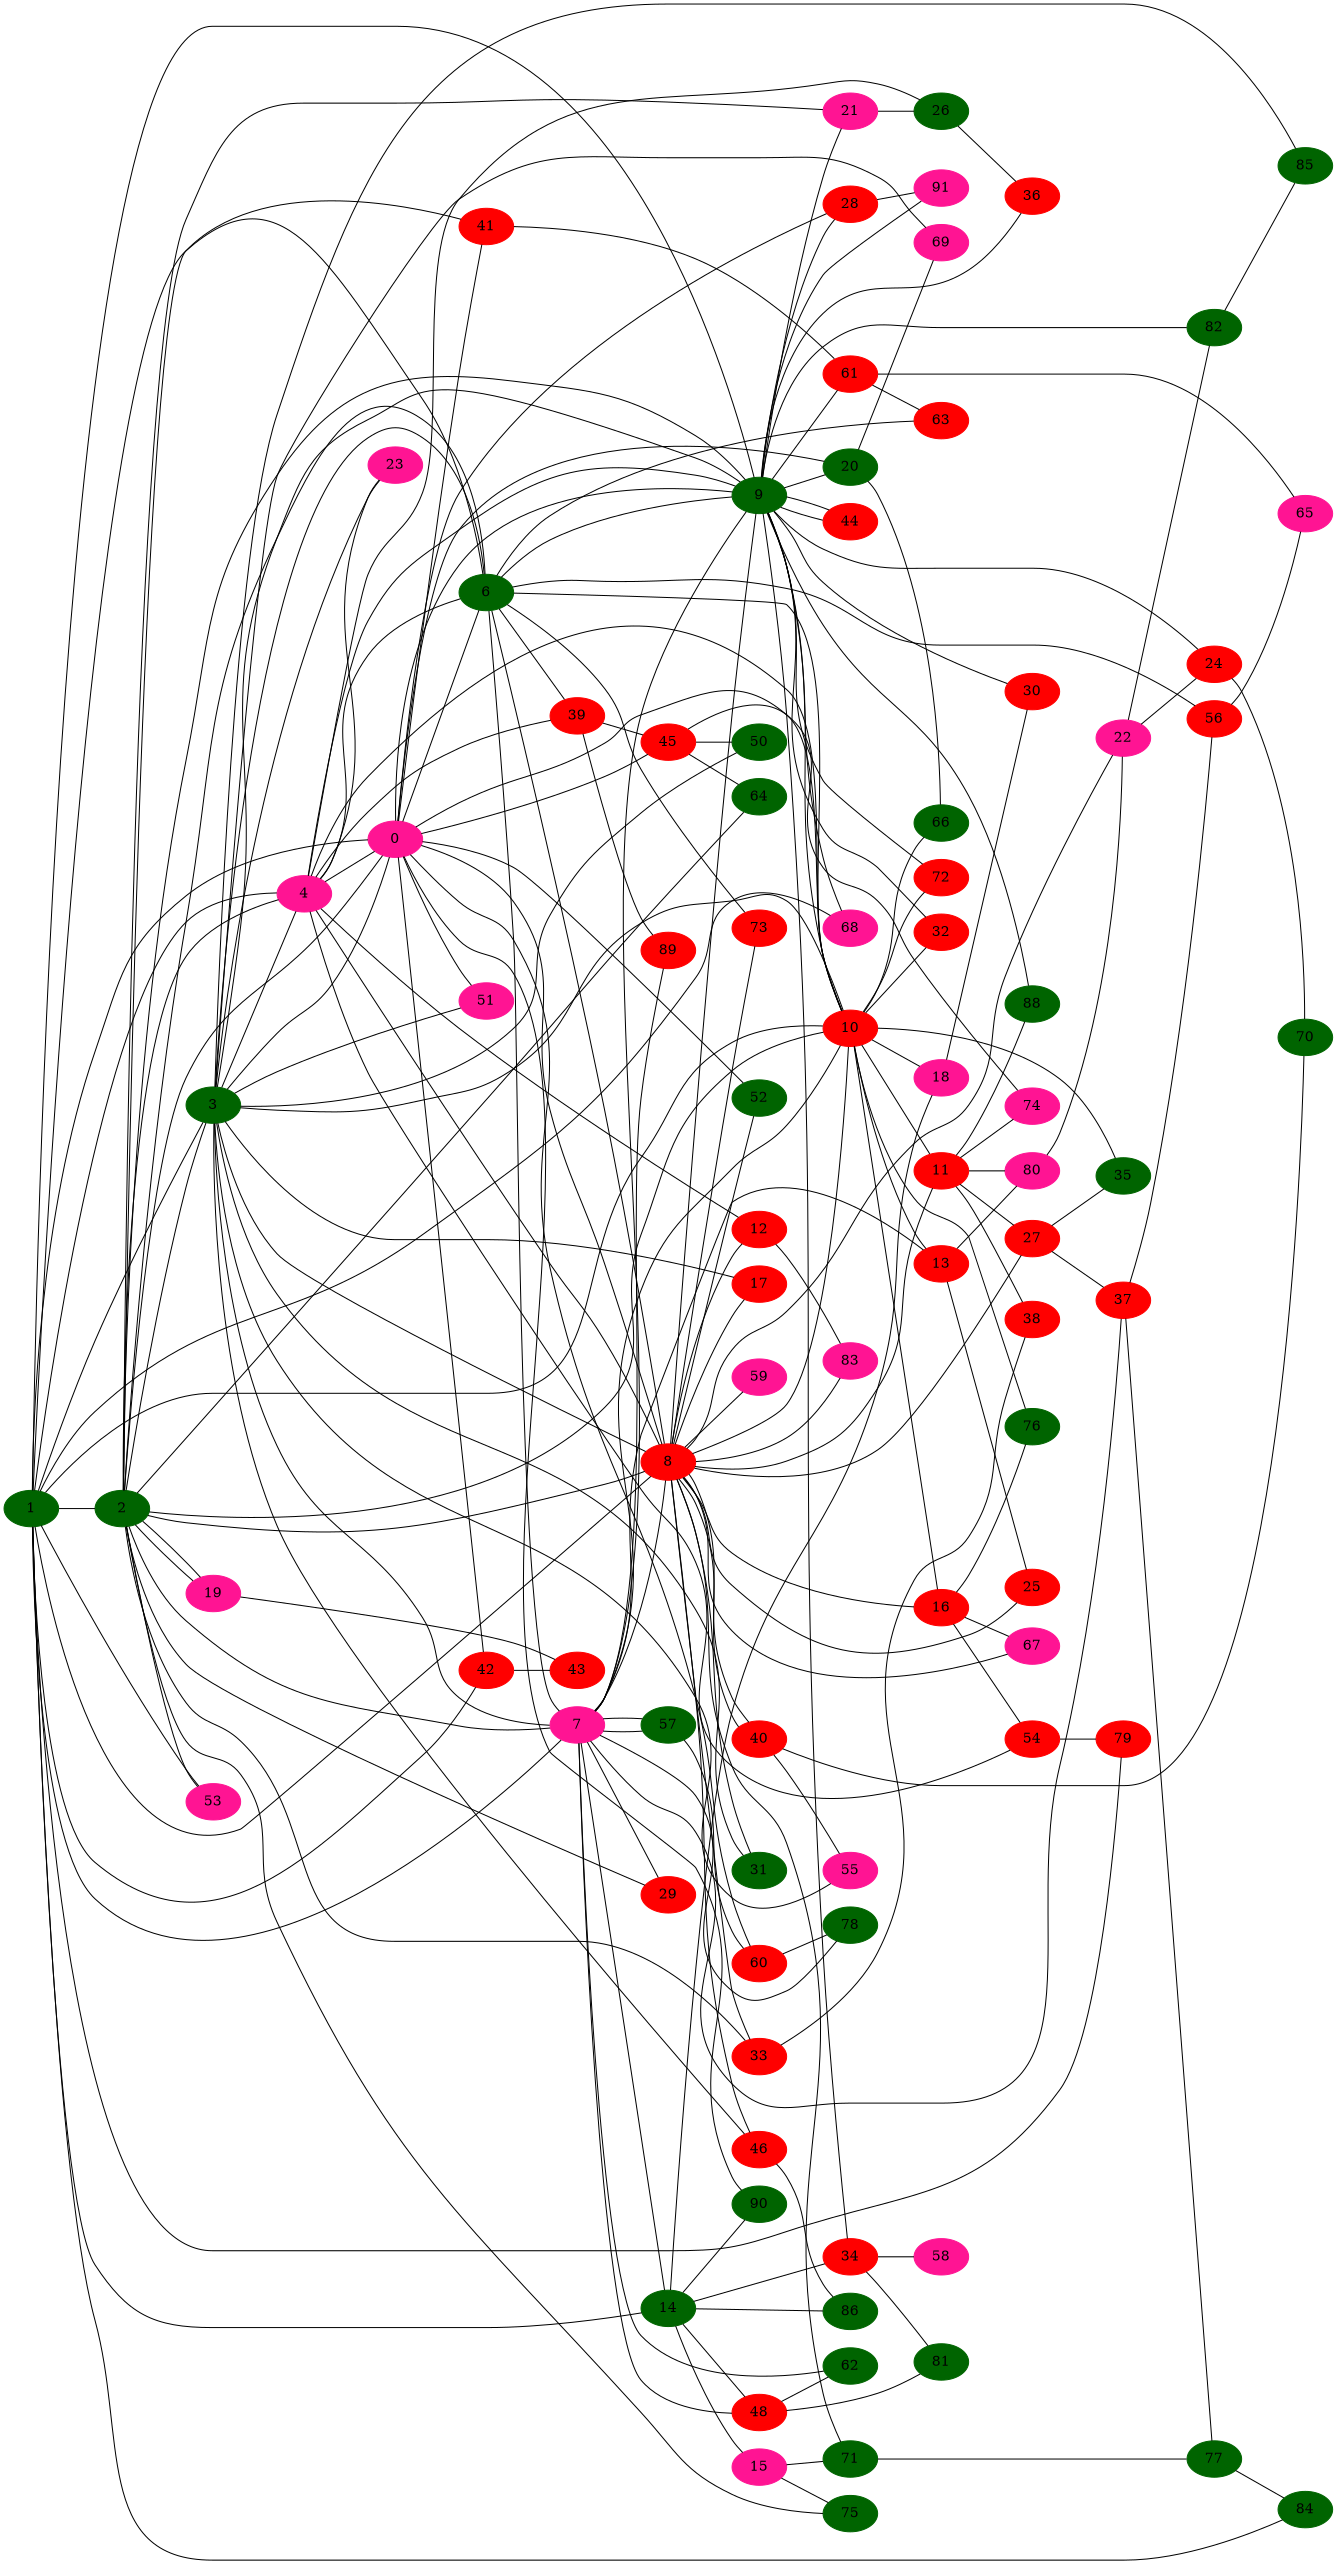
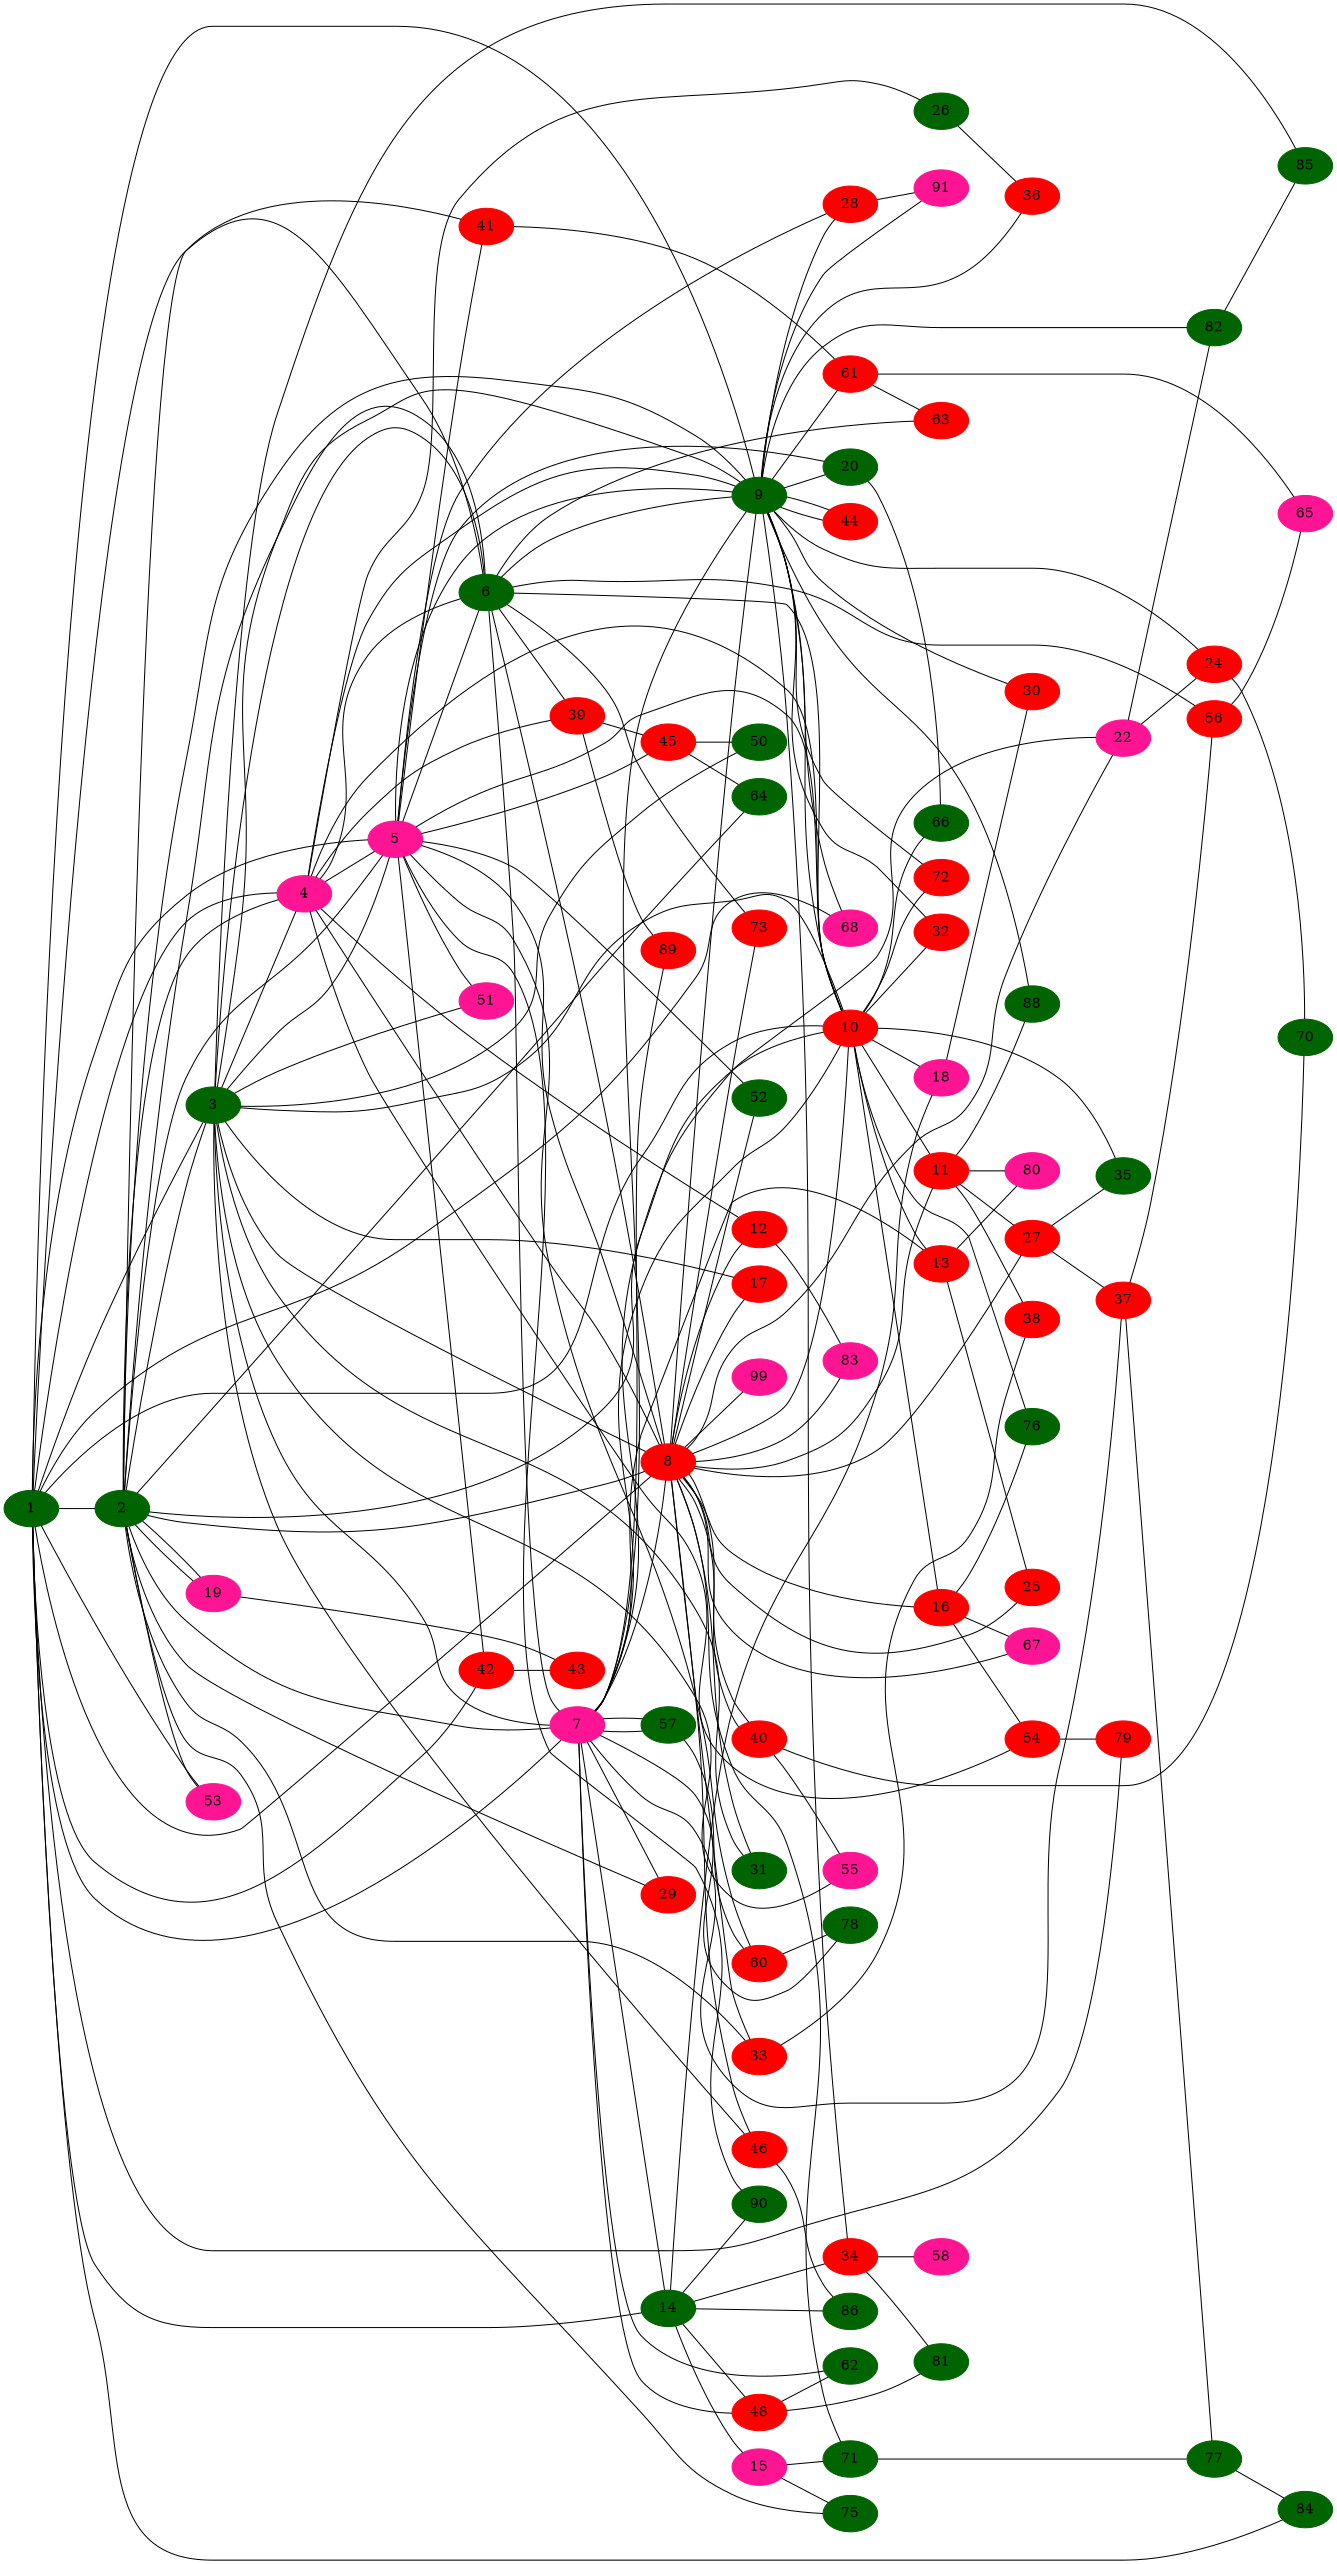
  graph {
    rankdir=LR
    node [color=red style=filled]
    1 [color=darkgreen]
    2 [color=darkgreen]
    3 [color=darkgreen]
    4 [color=deeppink]
-   5 [color=deeppink label=0]
+   5 [color=deeppink]
    6 [color=darkgreen]
    7 [color=deeppink]
    8
    9 [color=darkgreen]
    10
    14 [color=darkgreen]
    42
    53 [color=deeppink]
    68 [color=deeppink]
    79
    84 [color=darkgreen]
    19 [color=deeppink]
-   21 [color=deeppink]
    29
    33
    41
    64 [color=darkgreen]
    75 [color=darkgreen]
    17
-   23 [color=deeppink]
    31 [color=darkgreen]
    46
    50 [color=darkgreen]
    51 [color=deeppink]
    55 [color=deeppink]
-   69 [color=deeppink]
    85 [color=darkgreen]
    12
    26 [color=darkgreen]
    39
    54
    20 [color=darkgreen]
    28
    45
    52 [color=darkgreen]
    60
    90 [color=darkgreen]
    56
    63
    73
    13
    22 [color=deeppink]
    37
    48
    57 [color=darkgreen]
    62 [color=darkgreen]
    78 [color=darkgreen]
    89
-   59 [color=deeppink]
+   59 [color=deeppink label=99]
    11
    16
    25
    27
    40
    67 [color=deeppink]
    71 [color=darkgreen]
    83 [color=deeppink]
    24
    30
    32
    34
    36
    44
    61
    72
    82 [color=darkgreen]
    88 [color=darkgreen]
    91 [color=deeppink]
    18 [color=deeppink]
    35 [color=darkgreen]
    66 [color=darkgreen]
    76 [color=darkgreen]
    15 [color=deeppink]
    86 [color=darkgreen]
    43
    38
    58 [color=deeppink]
-   74 [color=deeppink]
    65 [color=deeppink]
    80 [color=deeppink]
    77 [color=darkgreen]
    81 [color=darkgreen]
    70 [color=darkgreen]
    1 -- 2
    1 -- 3
    1 -- 4
    1 -- 5
    1 -- 6
    1 -- 7
    1 -- 8
    1 -- 9
    1 -- 10
    1 -- 14
    1 -- 42
    1 -- 53
    1 -- 68
    1 -- 79
    1 -- 84
    2 -- 3
    2 -- 4
    2 -- 5
    2 -- 6
    2 -- 7
    2 -- 8
    2 -- 9
    2 -- 10
    2 -- 53
    2 -- 19
    2 -- 19
-   2 -- 21
    2 -- 29
    2 -- 33
    2 -- 41
    2 -- 64
    2 -- 75
    3 -- 4
    3 -- 5
    3 -- 6
    3 -- 7
    3 -- 8
    3 -- 9
    3 -- 10
    3 -- 17
-   3 -- 23
    3 -- 31
    3 -- 46
    3 -- 50
    3 -- 51
    3 -- 55
-   3 -- 69
    3 -- 85
    4 -- 5
    4 -- 6
    4 -- 8
    4 -- 9
    4 -- 10
-   4 -- 23
    4 -- 12
    4 -- 26
    4 -- 39
    4 -- 54
    5 -- 6
    5 -- 8
    5 -- 9
    5 -- 10
    5 -- 42
    5 -- 41
    5 -- 51
    5 -- 20
    5 -- 28
    5 -- 45
    5 -- 52
    5 -- 60
    5 -- 90
    6 -- 7
    6 -- 8
    6 -- 9
    6 -- 10
    6 -- 39
    6 -- 56
    6 -- 63
    6 -- 73
    7 -- 8
    7 -- 9
    7 -- 10
    7 -- 14
    7 -- 29
    7 -- 13
-   80 -- 22
+   7 -- 22
    7 -- 37
    7 -- 48
    7 -- 57
    7 -- 57
    7 -- 62
    7 -- 78
    7 -- 89
    8 -- 9
    8 -- 10
    8 -- 33
    8 -- 17
    8 -- 31
    8 -- 46
    8 -- 12
    8 -- 52
    8 -- 73
    8 -- 22
    8 -- 59
    8 -- 11
    8 -- 16
    8 -- 25
    8 -- 27
    8 -- 40
    8 -- 40
    8 -- 67
    8 -- 71
    8 -- 83
    9 -- 10
    9 -- 68
-   9 -- 21
    9 -- 20
    9 -- 28
    9 -- 24
    9 -- 30
    9 -- 32
    9 -- 34
    9 -- 36
    9 -- 44
    9 -- 44
    9 -- 61
    9 -- 72
    9 -- 82
    9 -- 88
    9 -- 91
    10 -- 13
    10 -- 11
    10 -- 16
    10 -- 32
    10 -- 72
    10 -- 18
    10 -- 35
    10 -- 66
    10 -- 76
    14 -- 90
    14 -- 48
    14 -- 34
    14 -- 18
    14 -- 15
    14 -- 86
    42 -- 43
    19 -- 43
-   21 -- 26
    33 -- 38
    41 -- 61
    46 -- 86
    12 -- 83
    26 -- 36
    39 -- 45
    39 -- 89
    54 -- 79
-   20 -- 69
    20 -- 66
    28 -- 91
    45 -- 64
    45 -- 50
-   45 -- 74
    60 -- 78
    56 -- 65
    13 -- 25
    13 -- 80
    22 -- 24
    22 -- 82
    37 -- 56
    37 -- 77
    48 -- 62
    48 -- 81
    57 -- 60
    11 -- 27
    11 -- 88
    11 -- 38
-   11 -- 74
    11 -- 80
    16 -- 54
    16 -- 67
    16 -- 76
    27 -- 37
    27 -- 35
    40 -- 55
    40 -- 70
    71 -- 77
    24 -- 70
    34 -- 58
    34 -- 81
    61 -- 63
    61 -- 65
    82 -- 85
    18 -- 30
    15 -- 75
    15 -- 71
    77 -- 84
  }
